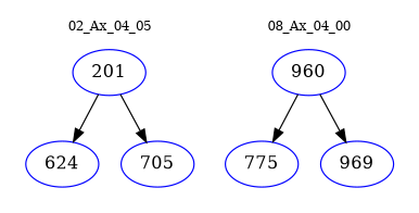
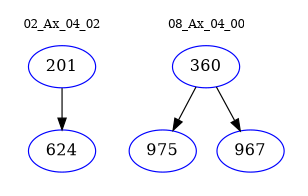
  digraph {
    node [color=blue]
    edge [color=black]
    n1 [label=201]
    n2 [label=624]
-   n3 [label=705]
-   n4 [label=960]
-   n5 [label=775]
-   n6 [label=969]
+   n4 [label=360]
+   n5 [label=975]
+   n6 [label=967]
    subgraph cluster_1 {
      color=white
      fontsize=10
-     label="02_Ax_04_05"
+     label="02_Ax_04_02"
      n1
      n2
-     n3
    }
    subgraph cluster_2 {
      color=white
      fontsize=10
      label="08_Ax_04_00"
      n4
      n5
      n6
    }
    n1 -> n2
-   n1 -> n3
    n4 -> n5
    n4 -> n6
  }
